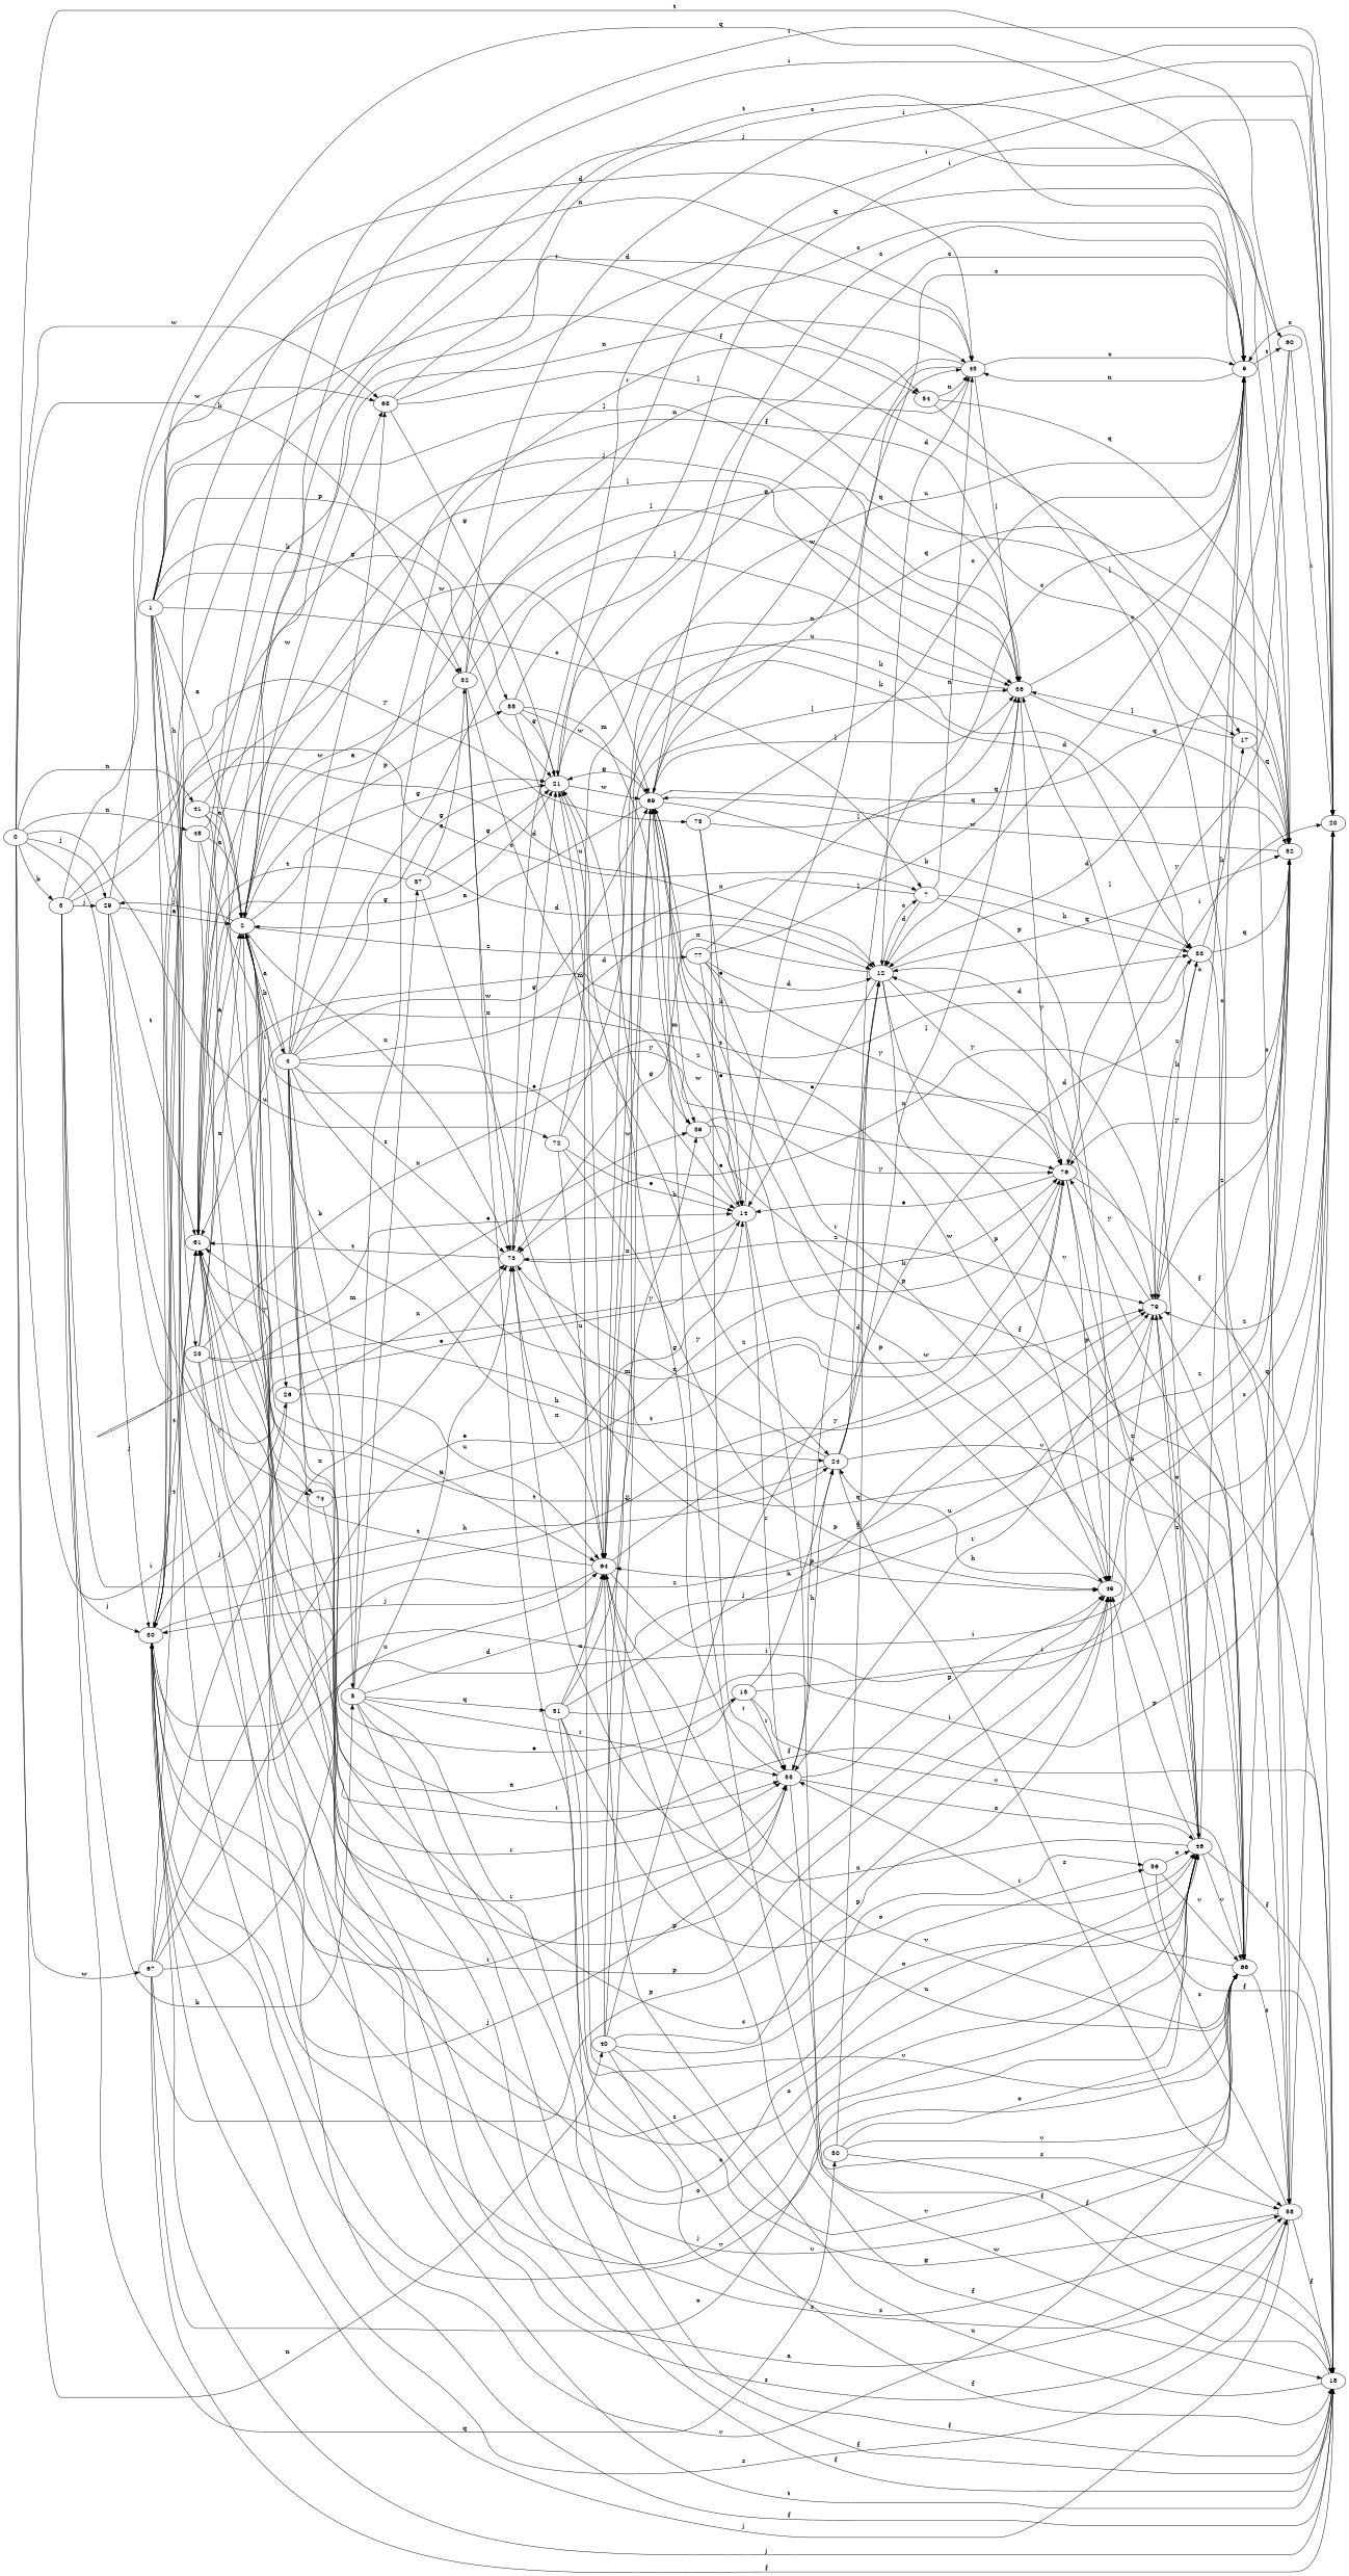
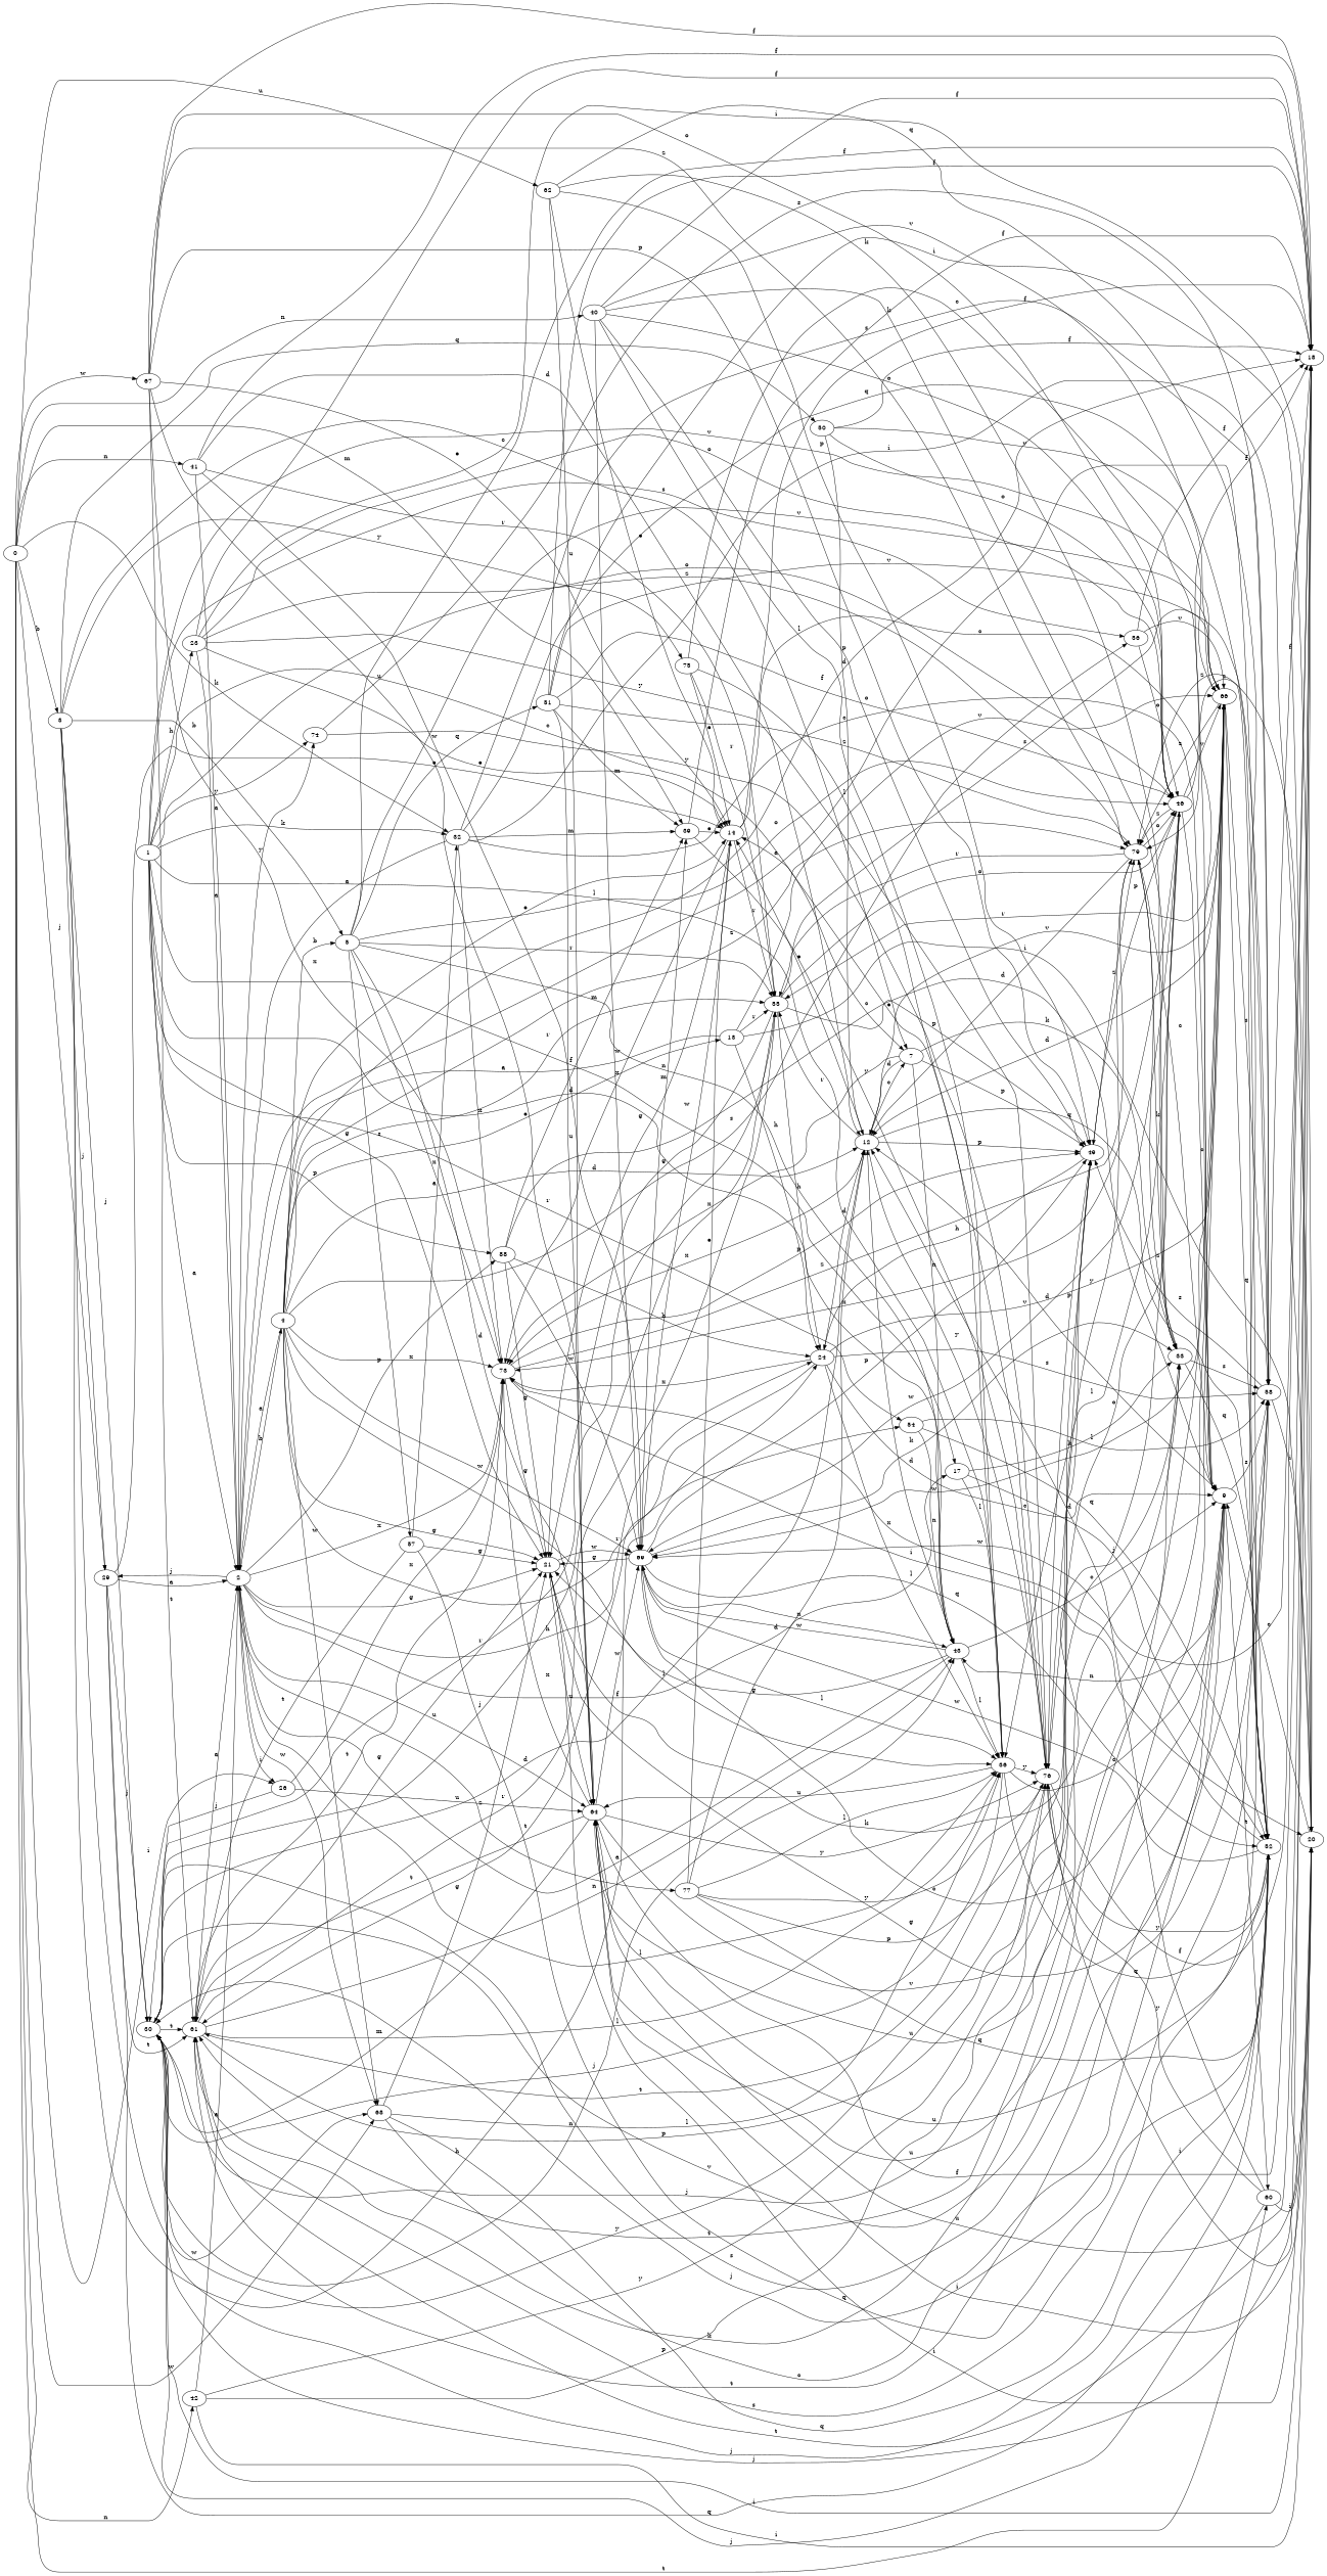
  strict digraph {
    rankdir=LR
    0
    3
    26
    29
    32
    39
    40
    41
-   42 [label=48]
+   42
    60
-   62 [label=72]
+   62
    67
    68
    7
    24
    5
    30
    50
    75
    64
    73
    2
    14
    61
    52
    n26 [label=9]
    58
    n28 [label=20]
    18
    76
    36
    46
    66
    69
    33
    49
    12
    55
    79
    21
    1
    17
    23
    43
    n45 [label=88]
    54
    56
    74
    4
    77
    13
    51
    57
    0 -> 3 [label=b]
    0 -> 26 [label=i]
    0 -> 29 [label=j]
    0 -> 32 [label=k]
    0 -> 39 [label=m]
    0 -> 40 [label=n]
    0 -> 41 [label=n]
    0 -> 42 [label=n]
    0 -> 60 [label=t]
    0 -> 62 [label=u]
    0 -> 67 [label=w]
    0 -> 68 [label=w]
    3 -> 29 [label=j]
    3 -> 68 [label=w]
    3 -> 7 [label=c]
    3 -> 24 [label=h]
    3 -> 5 [label=b]
    3 -> 30 [label=j]
    3 -> 50 [label=q]
    3 -> 75 [label=y]
    26 -> 30 [label=j]
    26 -> 64 [label=u]
    26 -> 73 [label=x]
    29 -> 30 [label=j]
    29 -> 2 [label=a]
    29 -> 14 [label=e]
    29 -> 61 [label=t]
    29 -> 52 [label=q]
    32 -> 39 [label=m]
    32 -> 73 [label=x]
    32 -> 2 [label=a]
    32 -> 52 [label=q]
    32 -> n26 [label=c]
    32 -> 58 [label=s]
    32 -> n28 [label=i]
    39 -> 14 [label=e]
    39 -> 18 [label=f]
    39 -> 76 [label=y]
    40 -> 18 [label=f]
    40 -> 36 [label=l]
    40 -> 46 [label=o]
    40 -> 66 [label=v]
    40 -> 69 [label=w]
    40 -> 33 [label=k]
    40 -> 49 [label=p]
    41 -> 2 [label=a]
    41 -> 18 [label=f]
    41 -> 69 [label=w]
    41 -> 12 [label=d]
    41 -> 55 [label=r]
    42 -> 2 [label=a]
    42 -> n28 [label=i]
    42 -> 76 [label=y]
    42 -> 49 [label=p]
    60 -> 30 [label=j]
    60 -> n28 [label=i]
    60 -> 76 [label=y]
    60 -> 12 [label=d]
    62 -> 64 [label=u]
    62 -> 14 [label=e]
    62 -> 52 [label=q]
    62 -> 33 [label=k]
    62 -> 49 [label=p]
    67 -> 64 [label=u]
    67 -> 73 [label=x]
    67 -> 14 [label=e]
    67 -> 61 [label=t]
    67 -> 18 [label=f]
    67 -> 46 [label=o]
    67 -> 49 [label=p]
    67 -> 79 [label=z]
    68 -> 52 [label=q]
    68 -> n26 [label=c]
    68 -> 36 [label=l]
    68 -> 21 [label=g]
    7 -> 73 [label=x]
    7 -> 33 [label=k]
    7 -> 49 [label=p]
    7 -> 12 [label=d]
    7 -> 43 [label=n]
    24 -> 73 [label=x]
    24 -> 61 [label=t]
    24 -> n26 [label=c]
    24 -> 58 [label=s]
    24 -> 36 [label=l]
    24 -> 66 [label=v]
    24 -> 12 [label=d]
    5 -> 64 [label=d]
    5 -> 73 [label=x]
    5 -> 18 [label=f]
    5 -> 46 [label=o]
    5 -> 66 [label=v]
    5 -> 55 [label=r]
    5 -> 43 [label=n]
    5 -> 51 [label=q]
    5 -> 57 [label=s]
    30 -> 61 [label=t]
    30 -> 52 [label=j]
    30 -> 58 [label=s]
    30 -> n28 [label=i]
    30 -> 76 [label=y]
    30 -> 66 [label=v]
    30 -> 12 [label=d]
    30 -> 55 [label=r]
    30 -> 43 [label=n]
    50 -> 18 [label=f]
    50 -> 46 [label=o]
    50 -> 66 [label=v]
    50 -> 12 [label=d]
    75 -> 14 [label=e]
    75 -> n26 [label=c]
    75 -> 36 [label=l]
    75 -> 55 [label=r]
-   64 -> 30 [label=j]
+   64 -> 30 [label=m]
    64 -> 73 [label=x]
    64 -> 61 [label=t]
    64 -> n28 [label=i]
    64 -> 18 [label=f]
    64 -> 76 [label=y]
    64 -> 66 [label=v]
    64 -> 69 [label=w]
    73 -> 61 [label=t]
    73 -> n28 [label=i]
    73 -> 49 [label=p]
    73 -> 79 [label=z]
    73 -> 21 [label=g]
    2 -> 26 [label=i]
    2 -> 29 [label=j]
    2 -> 68 [label=w]
    2 -> 24 [label=h]
    2 -> 64 [label=u]
    2 -> 73 [label=x]
    2 -> 36 [label=l]
    2 -> 21 [label=g]
    2 -> 17 [label=f]
    2 -> n45 [label=p]
    2 -> 74 [label=y]
    2 -> 4 [label=b]
    2 -> 77 [label=z]
    14 -> 73 [label=x]
    14 -> n26 [label=c]
    14 -> 18 [label=f]
    14 -> 69 [label=w]
    14 -> 55 [label=r]
    14 -> 21 [label=g]
    61 -> 2 [label=a]
    61 -> 58 [label=s]
    61 -> 36 [label=l]
    61 -> 33 [label=k]
    61 -> 49 [label=p]
    61 -> 55 [label=r]
    61 -> 21 [label=g]
    61 -> 43 [label=n]
    52 -> 64 [label=u]
    52 -> 73 [label=x]
    52 -> 76 [label=y]
    52 -> 69 [label=w]
    52 -> 79 [label=z]
    n26 -> 60 [label=t]
    n26 -> 64 [label=u]
    n26 -> 61 [label=t]
    n26 -> 58 [label=s]
    n26 -> 12 [label=d]
    n26 -> 43 [label=n]
    58 -> 30 [label=j]
    58 -> 2 [label=a]
    58 -> n28 [label=i]
    58 -> 18 [label=f]
    58 -> 49 [label=s]
    58 -> 21 [label=g]
    n28 -> n26 [label=c]
    n28 -> 79 [label=z]
    18 -> 30 [label=j]
    18 -> 64 [label=u]
    18 -> 61 [label=t]
    18 -> 69 [label=w]
    76 -> 14 [label=e]
    76 -> 61 [label=t]
    76 -> n28 [label=i]
    76 -> 18 [label=f]
    76 -> 46 [label=o]
    76 -> 49 [label=p]
    36 -> 30 [label=j]
    36 -> 64 [label=u]
    36 -> 52 [label=q]
    36 -> n26 [label=c]
    36 -> 76 [label=y]
    46 -> 30 [label=j]
    46 -> 73 [label=x]
    46 -> n26 [label=c]
    46 -> 18 [label=f]
    46 -> 36 [label=l]
    46 -> 66 [label=v]
    46 -> 69 [label=w]
    46 -> 49 [label=p]
    46 -> 79 [label=z]
    66 -> 64 [label=u]
    66 -> 52 [label=q]
    66 -> 58 [label=s]
    66 -> 69 [label=w]
    66 -> 12 [label=d]
    66 -> 55 [label=r]
    66 -> 79 [label=z]
    69 -> 39 [label=m]
-   69 -> 2 [label=a]
    69 -> 52 [label=q]
    69 -> n26 [label=c]
    69 -> 36 [label=l]
    69 -> 33 [label=k]
    69 -> 49 [label=p]
    69 -> 21 [label=g]
    69 -> 43 [label=n]
    33 -> 61 [label=t]
    33 -> 52 [label=q]
    33 -> 58 [label=s]
    33 -> 79 [label=z]
    49 -> 24 [label=h]
    49 -> 79 [label=z]
    12 -> 7 [label=c]
    12 -> 73 [label=x]
    12 -> 14 [label=e]
    12 -> 52 [label=q]
    12 -> 76 [label=y]
    12 -> 66 [label=v]
    12 -> 49 [label=p]
    12 -> 55 [label=r]
    55 -> 24 [label=h]
    55 -> 30 [label=j]
    55 -> 58 [label=s]
    55 -> 46 [label=o]
    55 -> 49 [label=p]
    55 -> 21 [label=g]
    79 -> n26 [label=c]
    79 -> 76 [label=y]
    79 -> 46 [label=o]
    79 -> 33 [label=k]
    79 -> 12 [label=d]
    79 -> 55 [label=r]
    21 -> 64 [label=u]
    21 -> n28 [label=i]
    21 -> 69 [label=w]
    21 -> 33 [label=k]
    1 -> 32 [label=k]
    1 -> 7 [label=c]
    1 -> 2 [label=a]
    1 -> 36 [label=l]
    1 -> 46 [label=o]
    1 -> 66 [label=v]
    1 -> 21 [label=g]
    1 -> 17 [label=f]
    1 -> 23 [label=h]
    1 -> 43 [label=d]
    1 -> n45 [label=p]
    1 -> 54 [label=r]
    1 -> 56 [label=s]
    1 -> 74 [label=y]
-   17 -> 52 [label=q]
+   17 -> 52 [label=j]
    17 -> 36 [label=l]
-   33 -> 17 [label=k]
+   17 -> 33 [label=k]
    23 -> 2 [label=a]
    23 -> 14 [label=e]
    23 -> n28 [label=i]
    23 -> 18 [label=f]
    23 -> 76 [label=y]
    23 -> 46 [label=o]
    23 -> 79 [label=z]
-   43 -> 2 [label=d]
+   43 -> 2 [label=a]
    43 -> n26 [label=c]
    43 -> 36 [label=l]
    43 -> 69 [label=w]
    43 -> 12 [label=d]
    43 -> 21 [label=g]
    n45 -> 39 [label=m]
    n45 -> 24 [label=h]
    n45 -> n26 [label=c]
    n45 -> 69 [label=w]
    n45 -> 21 [label=g]
    54 -> 52 [label=q]
    54 -> 58 [label=l]
    54 -> 43 [label=n]
    56 -> 18 [label=f]
    56 -> 46 [label=o]
    56 -> 66 [label=v]
    74 -> 58 [label=s]
    74 -> 76 [label=y]
    4 -> 68 [label=w]
    4 -> 5 [label=b]
    4 -> 73 [label=x]
    4 -> 2 [label=a]
    4 -> 14 [label=e]
    4 -> 18 [label=f]
    4 -> 36 [label=l]
    4 -> 69 [label=w]
    4 -> 12 [label=d]
    4 -> 55 [label=r]
    4 -> 79 [label=z]
    4 -> 21 [label=g]
    4 -> 54 [label=r]
    4 -> 56 [label=s]
    4 -> 13 [label=e]
    77 -> 14 [label=e]
    77 -> 52 [label=q]
    77 -> 76 [label=y]
    77 -> 36 [label=l]
    77 -> 49 [label=p]
    77 -> 12 [label=d]
    13 -> 24 [label=h]
    13 -> 2 [label=a]
    13 -> n28 [label=i]
    13 -> 66 [label=v]
    13 -> 55 [label=r]
    51 -> 39 [label=m]
    51 -> 64 [label=u]
    51 -> n28 [label=i]
    51 -> 18 [label=f]
    51 -> 46 [label=o]
    51 -> 66 [label=v]
    51 -> 79 [label=z]
    57 -> 32 [label=a]
    57 -> 61 [label=t]
    57 -> 52 [label=q]
    57 -> 21 [label=g]
  }
